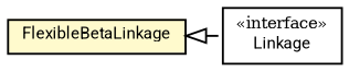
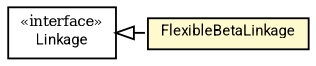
  digraph {
    nodesep=0.15
    rankdir=LR
    ranksep=0.25
    fontname="DejaVu Serif"
    node [fontcolor=black fontname="DejaVu Serif" fontsize=8 margin=0 shape=plaintext]
    n1 [height=0 label=<<table title="de.lmu.ifi.dbs.elki.algorithm.clustering.hierarchical.linkage.FlexibleBetaLinkage" border="0" cellborder="1" cellspacing="0" cellpadding="2" bgcolor="lemonChiffon" href="FlexibleBetaLinkage.html" target="_parent"> 		<tr><td><table border="0" cellspacing="0" cellpadding="1"> 		<tr><td align="center" balign="center"> <font face="Roboto">FlexibleBetaLinkage</font> </td></tr> 		</table></td></tr> 		</table>> width=0]
    n2 [height=0 label=<<table title="de.lmu.ifi.dbs.elki.algorithm.clustering.hierarchical.linkage.Linkage" border="0" cellborder="1" cellspacing="0" cellpadding="2" href="Linkage.html" target="_parent"> 		<tr><td><table border="0" cellspacing="0" cellpadding="1"> 		<tr><td align="center" balign="center"> &#171;interface&#187; </td></tr> 		<tr><td align="center" balign="center"> <font face="Roboto">Linkage</font> </td></tr> 		</table></td></tr> 		</table>> width=0]
-   n1 -> n2 [arrowtail=empty color=black dir=back fontname="DejaVu Serif" fontsize=7 labelfontname=Roboto labelfontsize=7 style=dashed weight=9]
+   n2 -> n1 [arrowtail=empty color=black dir=back fontname="DejaVu Serif" fontsize=7 labelfontname=Roboto labelfontsize=7 style=dashed weight=9]
  }
